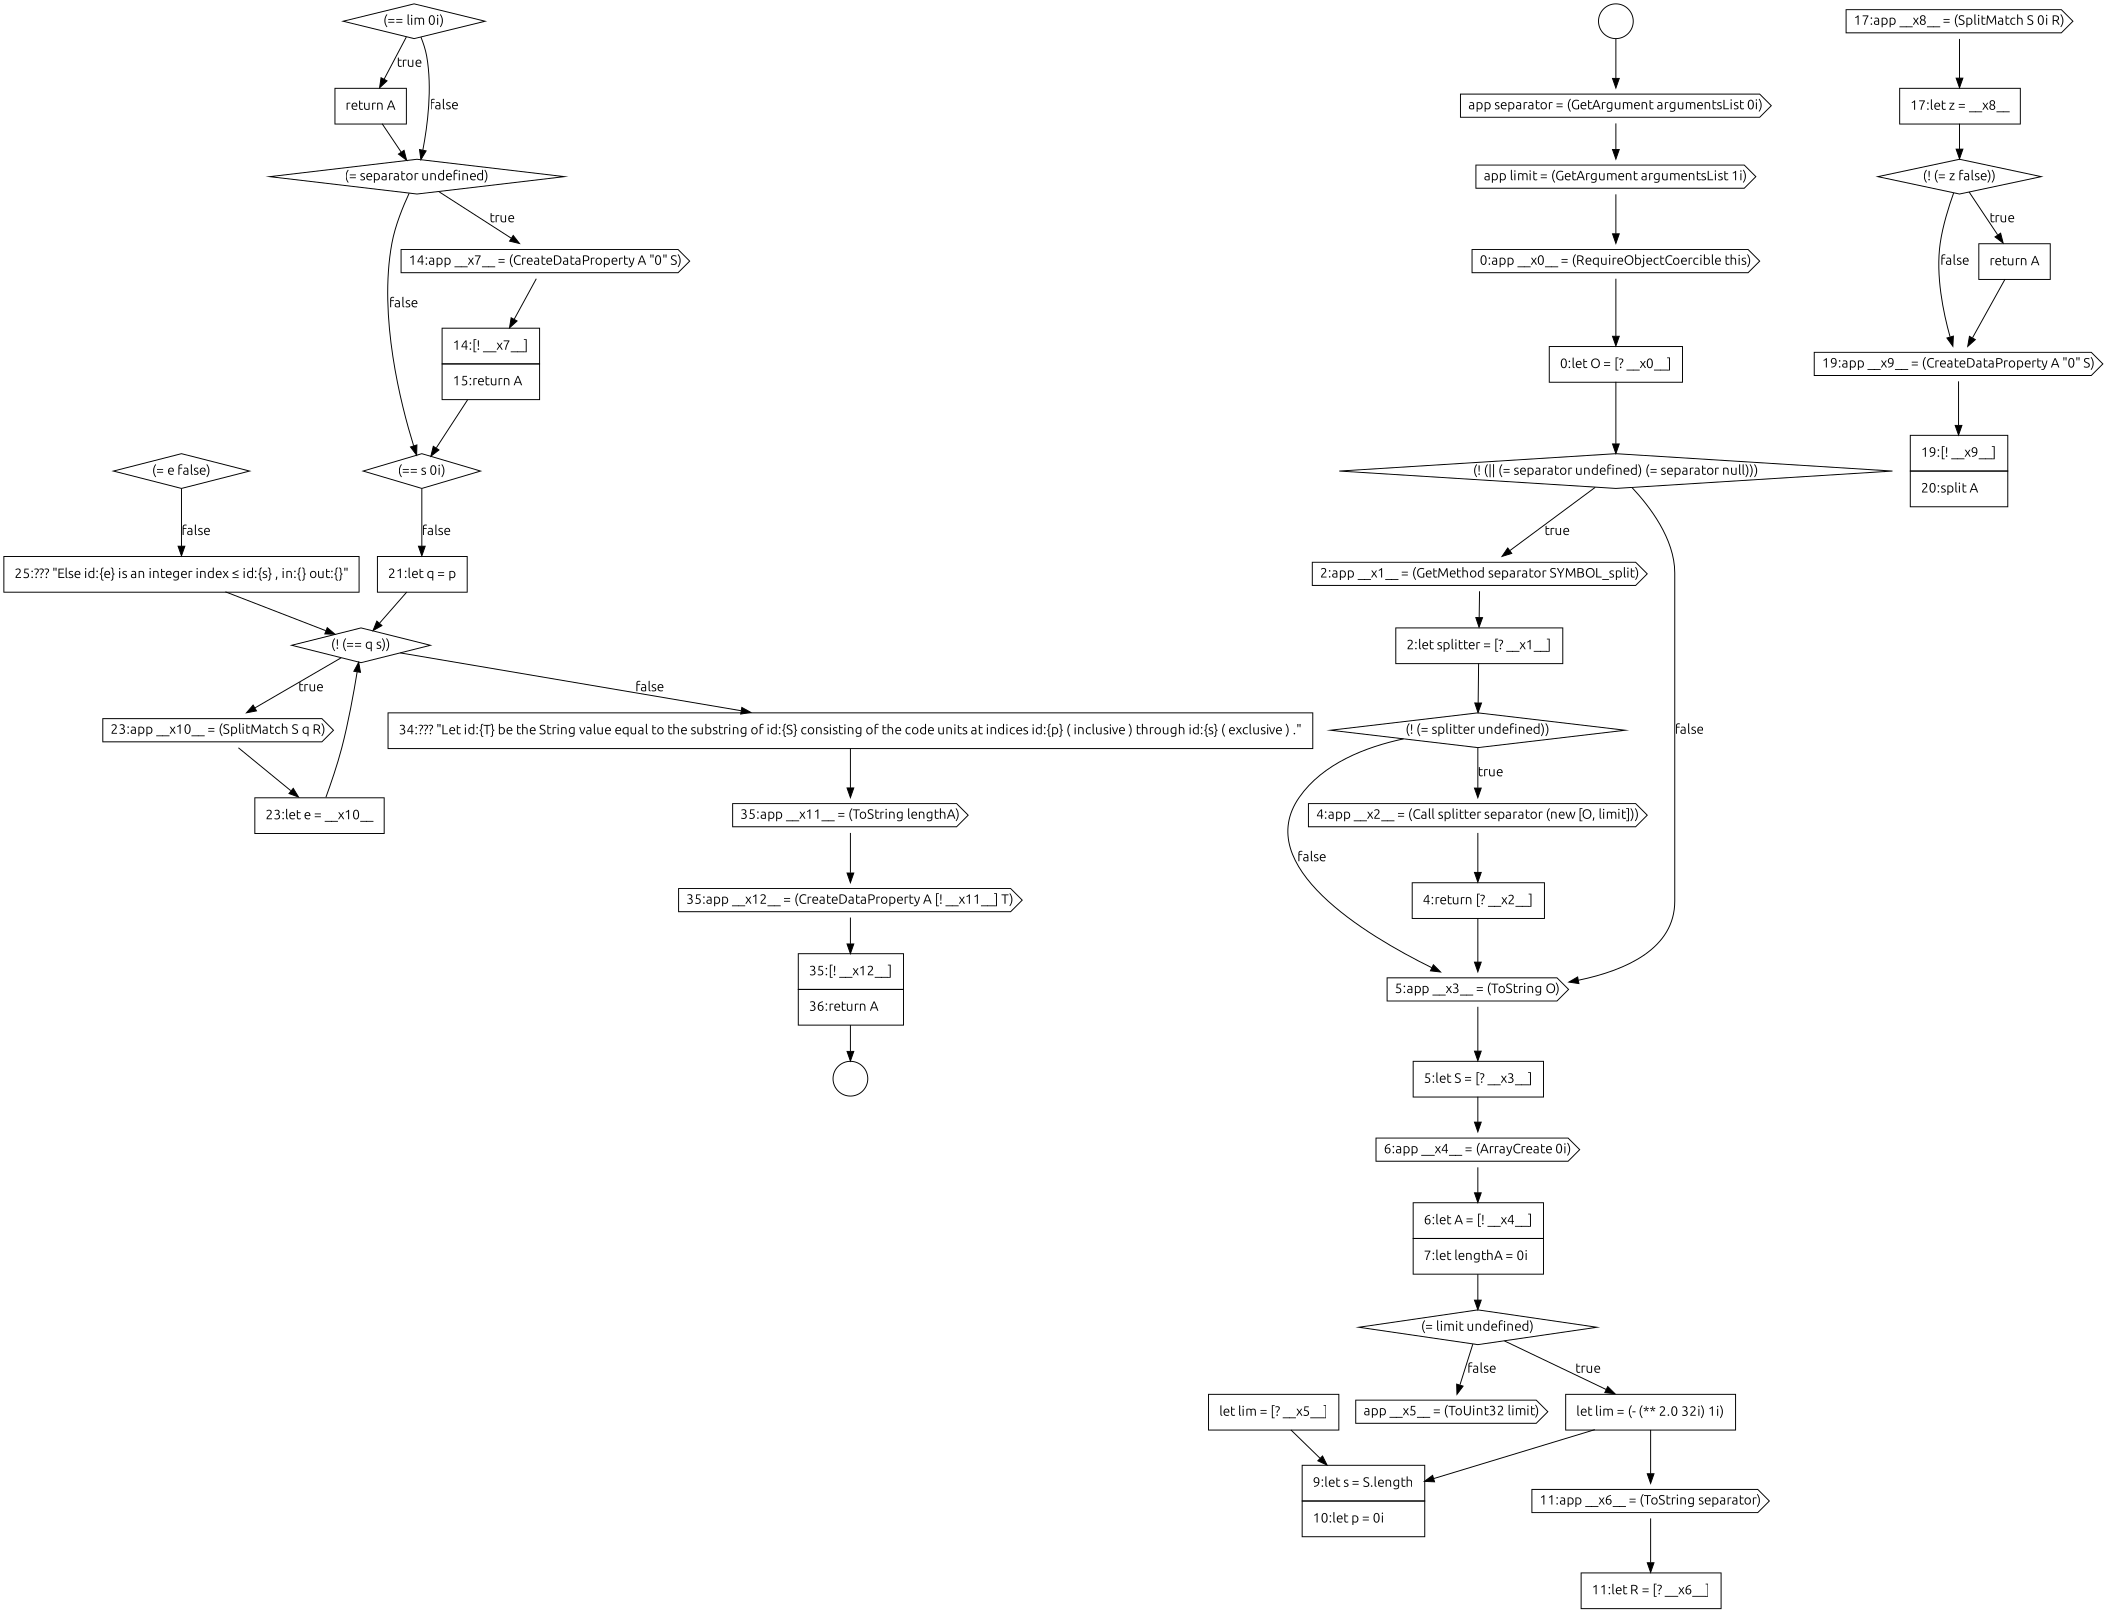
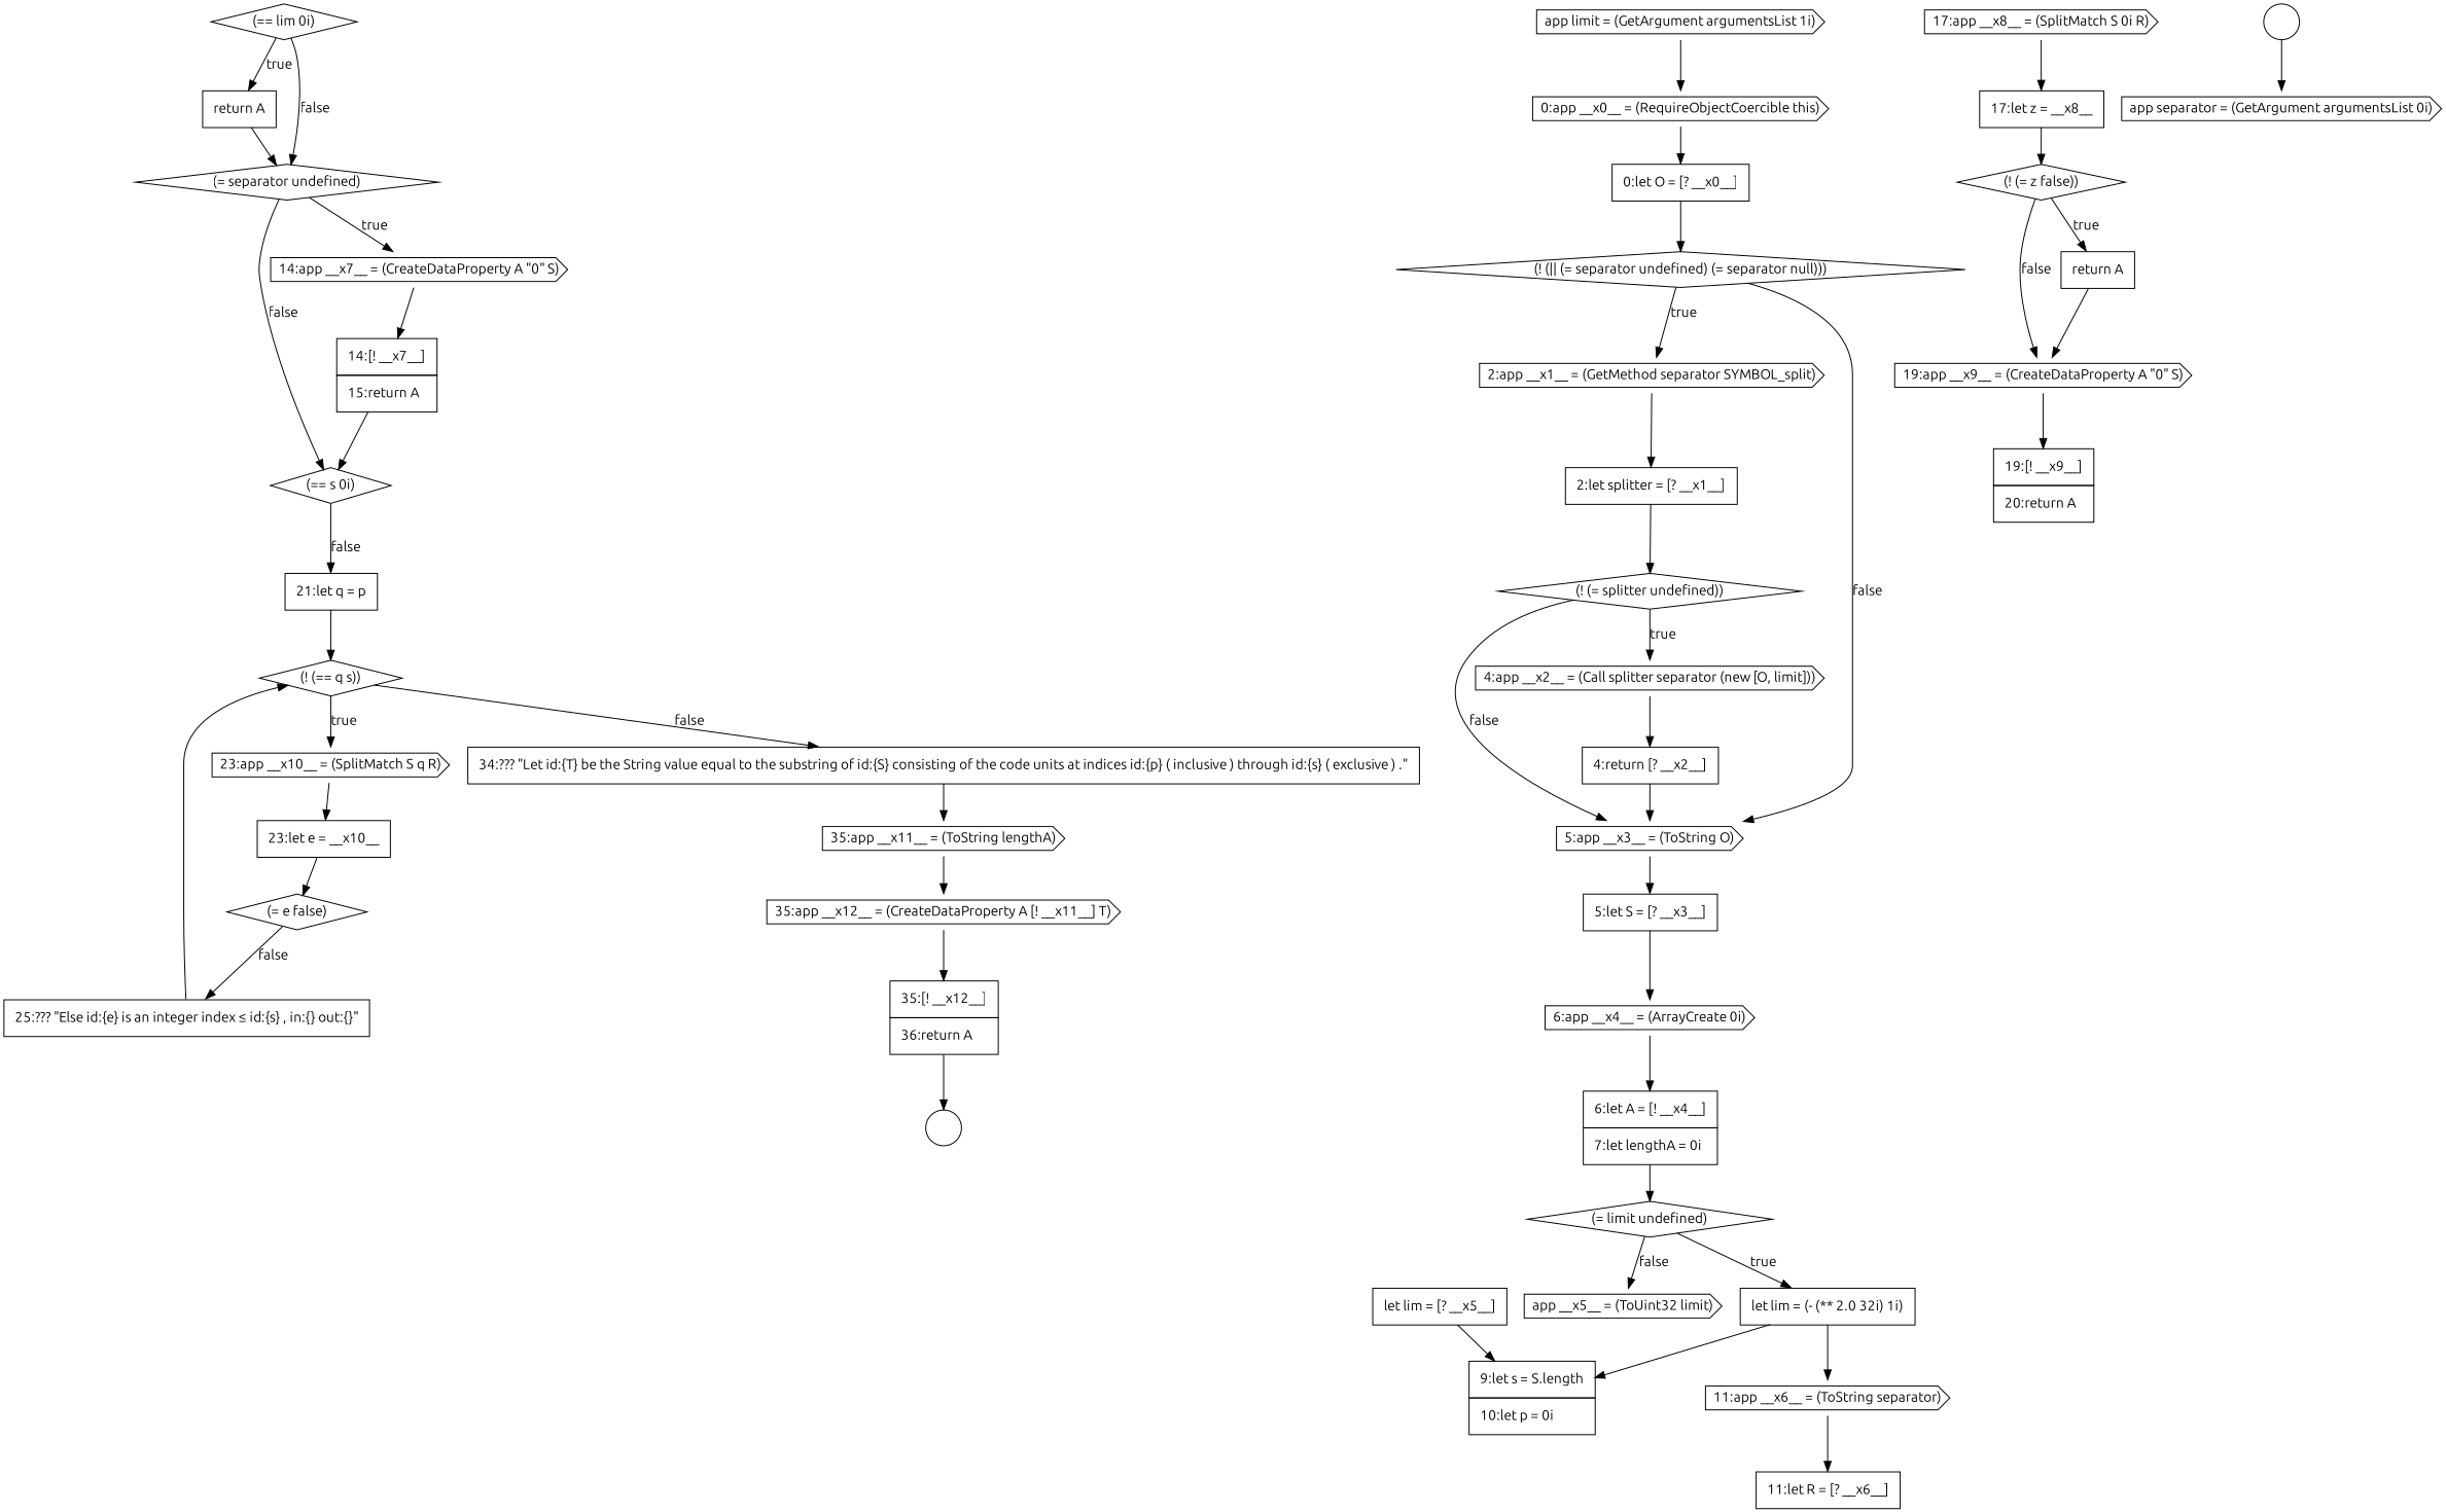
  digraph {
    fontname=Ubuntu
    node [color=black fillcolor=white fontname=Ubuntu shape=none style=filled]
    edge [color=black fontname=Ubuntu]
    n1 [label=<<font color="black">35:app __x11__ = (ToString lengthA)</font>> shape=cds]
    n2 [label=<<font color="black">35:app __x12__ = (CreateDataProperty A [! __x11__] T)</font>> shape=cds]
    n3 [label=<<font color="black">     <table border="0" cellborder="1" cellspacing="0" cellpadding="10">       <tr><td align="left">35:[! __x12__]</td></tr>       <tr><td align="left">36:return A</td></tr>     </table>   </font>> margin=0]
    n4 [label=<<font color="black">     <table border="0" cellborder="1" cellspacing="0" cellpadding="10">       <tr><td align="left">let lim = [? __x5__]</td></tr>     </table>   </font>> margin=0]
    n5 [label=<<font color="black">     <table border="0" cellborder="1" cellspacing="0" cellpadding="10">       <tr><td align="left">9:let s = S.length</td></tr>       <tr><td align="left">10:let p = 0i</td></tr>     </table>   </font>> margin=0]
    n6 [label=<<font color="black">app __x5__ = (ToUint32 limit)</font>> shape=cds]
    n7 [label=" " shape=circle]
    n8 [label=<<font color="black">11:app __x6__ = (ToString separator)</font>> shape=cds]
    n9 [label=<<font color="black">     <table border="0" cellborder="1" cellspacing="0" cellpadding="10">       <tr><td align="left">11:let R = [? __x6__]</td></tr>     </table>   </font>> margin=0]
    n10 [label=<<font color="black">     <table border="0" cellborder="1" cellspacing="0" cellpadding="10">       <tr><td align="left">25:??? &quot;Else id:{e} is an integer index &le; id:{s} , in:{} out:{}&quot;</td></tr>     </table>   </font>> margin=0]
    n11 [label=<<font color="black">(! (== q s))</font>> shape=diamond]
    n12 [label=<<font color="black">(== s 0i)</font>> shape=diamond]
    n13 [label=<<font color="black">     <table border="0" cellborder="1" cellspacing="0" cellpadding="10">       <tr><td align="left">21:let q = p</td></tr>     </table>   </font>> margin=0]
    n14 [label=<<font color="black">17:app __x8__ = (SplitMatch S 0i R)</font>> shape=cds]
    n15 [label=<<font color="black">     <table border="0" cellborder="1" cellspacing="0" cellpadding="10">       <tr><td align="left">17:let z = __x8__</td></tr>     </table>   </font>> margin=0]
    n16 [label=<<font color="black">(= e false)</font>> shape=diamond]
    n17 [label=<<font color="black">2:app __x1__ = (GetMethod separator SYMBOL_split)</font>> shape=cds]
    n18 [label=<<font color="black">     <table border="0" cellborder="1" cellspacing="0" cellpadding="10">       <tr><td align="left">2:let splitter = [? __x1__]</td></tr>     </table>   </font>> margin=0]
    n19 [label=<<font color="black">(! (= splitter undefined))</font>> shape=diamond]
    n20 [label=<<font color="black">(! (= z false))</font>> shape=diamond]
    n21 [label=<<font color="black">app limit = (GetArgument argumentsList 1i)</font>> shape=cds]
    n22 [label=<<font color="black">0:app __x0__ = (RequireObjectCoercible this)</font>> shape=cds]
    n23 [label=<<font color="black">     <table border="0" cellborder="1" cellspacing="0" cellpadding="10">       <tr><td align="left">0:let O = [? __x0__]</td></tr>     </table>   </font>> margin=0]
    n24 [label=<<font color="black">(! (|| (= separator undefined) (= separator null)))</font>> shape=diamond]
    n25 [label=<<font color="black">5:app __x3__ = (ToString O)</font>> shape=cds]
    n26 [label=<<font color="black">     <table border="0" cellborder="1" cellspacing="0" cellpadding="10">       <tr><td align="left">5:let S = [? __x3__]</td></tr>     </table>   </font>> margin=0]
    n27 [label=<<font color="black">14:app __x7__ = (CreateDataProperty A &quot;0&quot; S)</font>> shape=cds]
    n28 [label=<<font color="black">     <table border="0" cellborder="1" cellspacing="0" cellpadding="10">       <tr><td align="left">14:[! __x7__]</td></tr>       <tr><td align="left">15:return A</td></tr>     </table>   </font>> margin=0]
    n29 [label=<<font color="black">23:app __x10__ = (SplitMatch S q R)</font>> shape=cds]
    n30 [label=<<font color="black">     <table border="0" cellborder="1" cellspacing="0" cellpadding="10">       <tr><td align="left">34:??? &quot;Let id:{T} be the String value equal to the substring of id:{S} consisting of the code units at indices id:{p} ( inclusive ) through id:{s} ( exclusive ) .&quot;</td></tr>     </table>   </font>> margin=0]
    n31 [label=<<font color="black">(== lim 0i)</font>> shape=diamond]
    n32 [label=<<font color="black">     <table border="0" cellborder="1" cellspacing="0" cellpadding="10">       <tr><td align="left">return A</td></tr>     </table>   </font>> margin=0]
    n33 [label=<<font color="black">(= separator undefined)</font>> shape=diamond]
    n34 [label=<<font color="black">(= limit undefined)</font>> shape=diamond]
    n35 [label=<<font color="black">     <table border="0" cellborder="1" cellspacing="0" cellpadding="10">       <tr><td align="left">let lim = (- (** 2.0 32i) 1i)</td></tr>     </table>   </font>> margin=0]
    n36 [label=<<font color="black">     <table border="0" cellborder="1" cellspacing="0" cellpadding="10">       <tr><td align="left">23:let e = __x10__</td></tr>     </table>   </font>> margin=0]
    n37 [label=<<font color="black">4:app __x2__ = (Call splitter separator (new [O, limit]))</font>> shape=cds]
    n38 [label=<<font color="black">     <table border="0" cellborder="1" cellspacing="0" cellpadding="10">       <tr><td align="left">4:return [? __x2__]</td></tr>     </table>   </font>> margin=0]
    n39 [label=<<font color="black">     <table border="0" cellborder="1" cellspacing="0" cellpadding="10">       <tr><td align="left">6:let A = [! __x4__]</td></tr>       <tr><td align="left">7:let lengthA = 0i</td></tr>     </table>   </font>> margin=0]
-   n40 [label=<<font color="black">     <table border="0" cellborder="1" cellspacing="0" cellpadding="10">       <tr><td align="left">19:[! __x9__]</td></tr>       <tr><td align="left">20:split A</td></tr>     </table>   </font>> margin=0]
+   n40 [label=<<font color="black">     <table border="0" cellborder="1" cellspacing="0" cellpadding="10">       <tr><td align="left">19:[! __x9__]</td></tr>       <tr><td align="left">20:return A</td></tr>     </table>   </font>> margin=0]
    n41 [label=<<font color="black">app separator = (GetArgument argumentsList 0i)</font>> shape=cds]
    n42 [label=<<font color="black">19:app __x9__ = (CreateDataProperty A &quot;0&quot; S)</font>> shape=cds]
    n43 [label=<<font color="black">     <table border="0" cellborder="1" cellspacing="0" cellpadding="10">       <tr><td align="left">return A</td></tr>     </table>   </font>> margin=0]
    n44 [label=<<font color="black">6:app __x4__ = (ArrayCreate 0i)</font>> shape=cds]
    n45 [label=" " shape=circle]
    n1 -> n2
    n2 -> n3
    n3 -> n7
    n4 -> n5
    n8 -> n9
    n10 -> n11
    n11 -> n29 [label=<<font color="black">true</font>>]
    n11 -> n30 [label=<<font color="black">false</font>>]
    n12 -> n13 [label=<<font color="black">false</font>>]
    n13 -> n11
    n14 -> n15
    n15 -> n20
    n16 -> n10 [label=<<font color="black">false</font>>]
    n17 -> n18
    n18 -> n19
    n19 -> n25 [label=<<font color="black">false</font>>]
    n19 -> n37 [label=<<font color="black">true</font>>]
    n20 -> n42 [label=<<font color="black">false</font>>]
    n20 -> n43 [label=<<font color="black">true</font>>]
    n21 -> n22
    n22 -> n23
    n23 -> n24
    n24 -> n17 [label=<<font color="black">true</font>>]
    n24 -> n25 [label=<<font color="black">false</font>>]
    n25 -> n26
    n26 -> n44
    n27 -> n28
    n28 -> n12
    n29 -> n36
    n30 -> n1
    n31 -> n32 [label=<<font color="black">true</font>>]
    n31 -> n33 [label=<<font color="black">false</font>>]
    n32 -> n33
    n33 -> n12 [label=<<font color="black">false</font>>]
    n33 -> n27 [label=<<font color="black">true</font>>]
    n34 -> n6 [label=<<font color="black">false</font>>]
    n34 -> n35 [label=<<font color="black">true</font>>]
    n35 -> n5
    n35 -> n8
-   n36 -> n11
+   n36 -> n16
    n37 -> n38
    n38 -> n25
    n39 -> n34
-   n41 -> n21
    n42 -> n40
    n43 -> n42
    n44 -> n39
    n45 -> n41
  }
